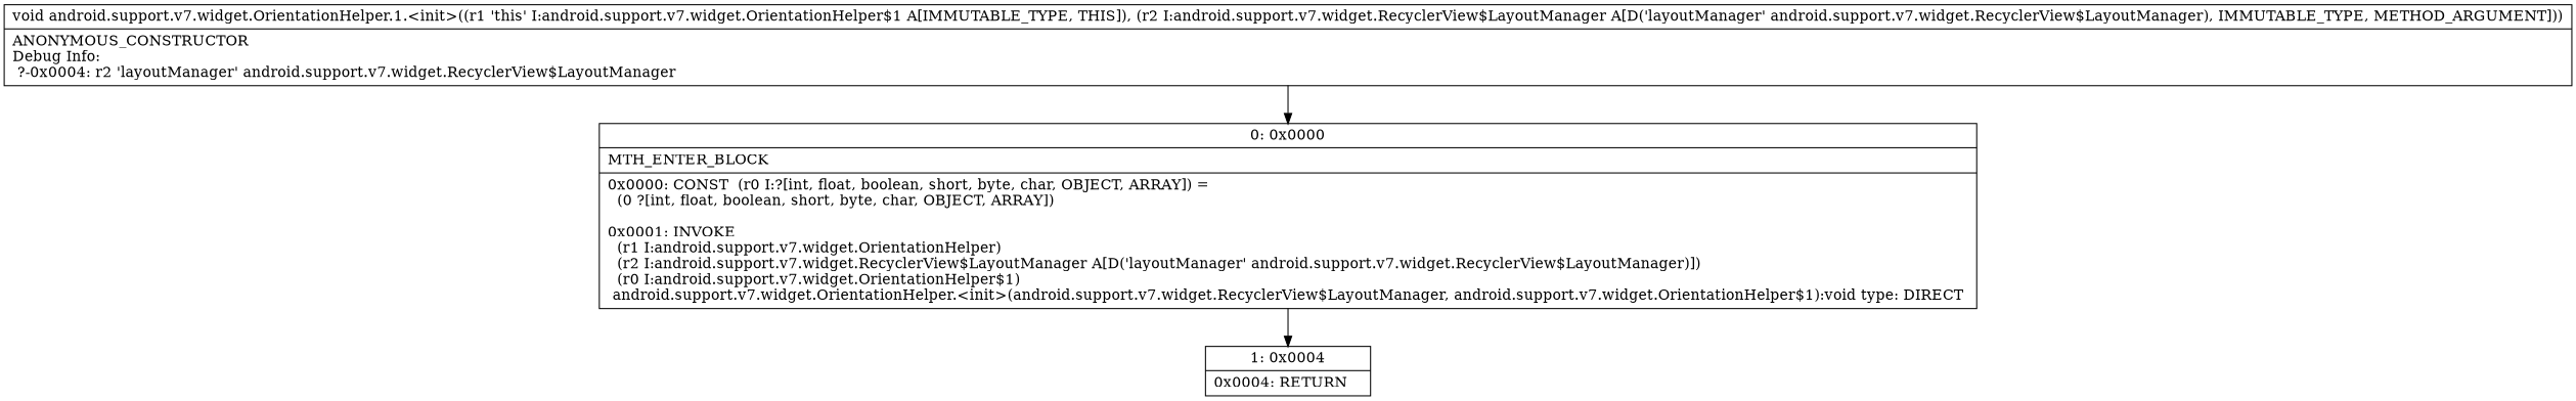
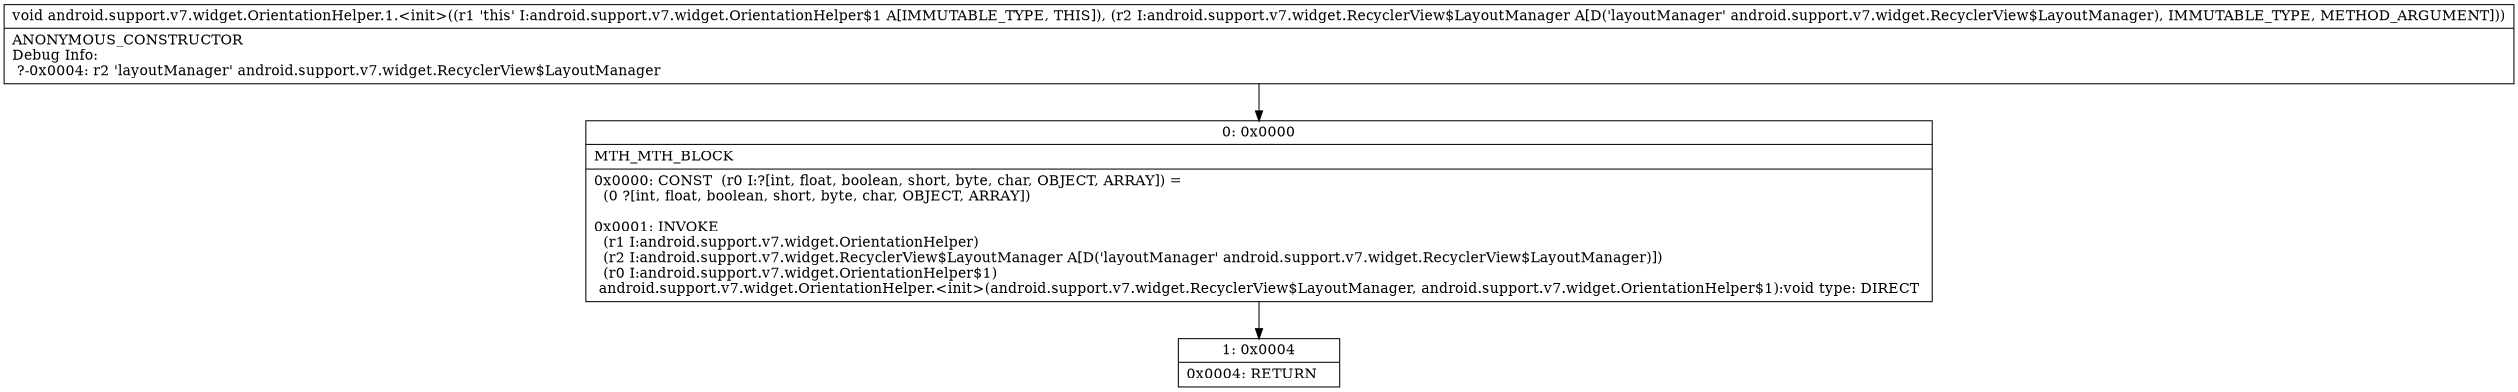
  digraph {
    node [shape=record]
-   n1 [label="{0\:\ 0x0000|MTH_ENTER_BLOCK\l|0x0000: CONST  (r0 I:?[int, float, boolean, short, byte, char, OBJECT, ARRAY]) = \l  (0 ?[int, float, boolean, short, byte, char, OBJECT, ARRAY])\l \l0x0001: INVOKE  \l  (r1 I:android.support.v7.widget.OrientationHelper)\l  (r2 I:android.support.v7.widget.RecyclerView$LayoutManager A[D('layoutManager' android.support.v7.widget.RecyclerView$LayoutManager)])\l  (r0 I:android.support.v7.widget.OrientationHelper$1)\l android.support.v7.widget.OrientationHelper.\<init\>(android.support.v7.widget.RecyclerView$LayoutManager, android.support.v7.widget.OrientationHelper$1):void type: DIRECT \l}"]
+   n1 [label="{0\:\ 0x0000|MTH_MTH_BLOCK\l|0x0000: CONST  (r0 I:?[int, float, boolean, short, byte, char, OBJECT, ARRAY]) = \l  (0 ?[int, float, boolean, short, byte, char, OBJECT, ARRAY])\l \l0x0001: INVOKE  \l  (r1 I:android.support.v7.widget.OrientationHelper)\l  (r2 I:android.support.v7.widget.RecyclerView$LayoutManager A[D('layoutManager' android.support.v7.widget.RecyclerView$LayoutManager)])\l  (r0 I:android.support.v7.widget.OrientationHelper$1)\l android.support.v7.widget.OrientationHelper.\<init\>(android.support.v7.widget.RecyclerView$LayoutManager, android.support.v7.widget.OrientationHelper$1):void type: DIRECT \l}"]
    n2 [label="{1\:\ 0x0004|0x0004: RETURN   \l}"]
    n3 [label="{void android.support.v7.widget.OrientationHelper.1.\<init\>((r1 'this' I:android.support.v7.widget.OrientationHelper$1 A[IMMUTABLE_TYPE, THIS]), (r2 I:android.support.v7.widget.RecyclerView$LayoutManager A[D('layoutManager' android.support.v7.widget.RecyclerView$LayoutManager), IMMUTABLE_TYPE, METHOD_ARGUMENT]))  | ANONYMOUS_CONSTRUCTOR\lDebug Info:\l  ?\-0x0004: r2 'layoutManager' android.support.v7.widget.RecyclerView$LayoutManager\l}"]
    n1 -> n2
    n3 -> n1
  }
